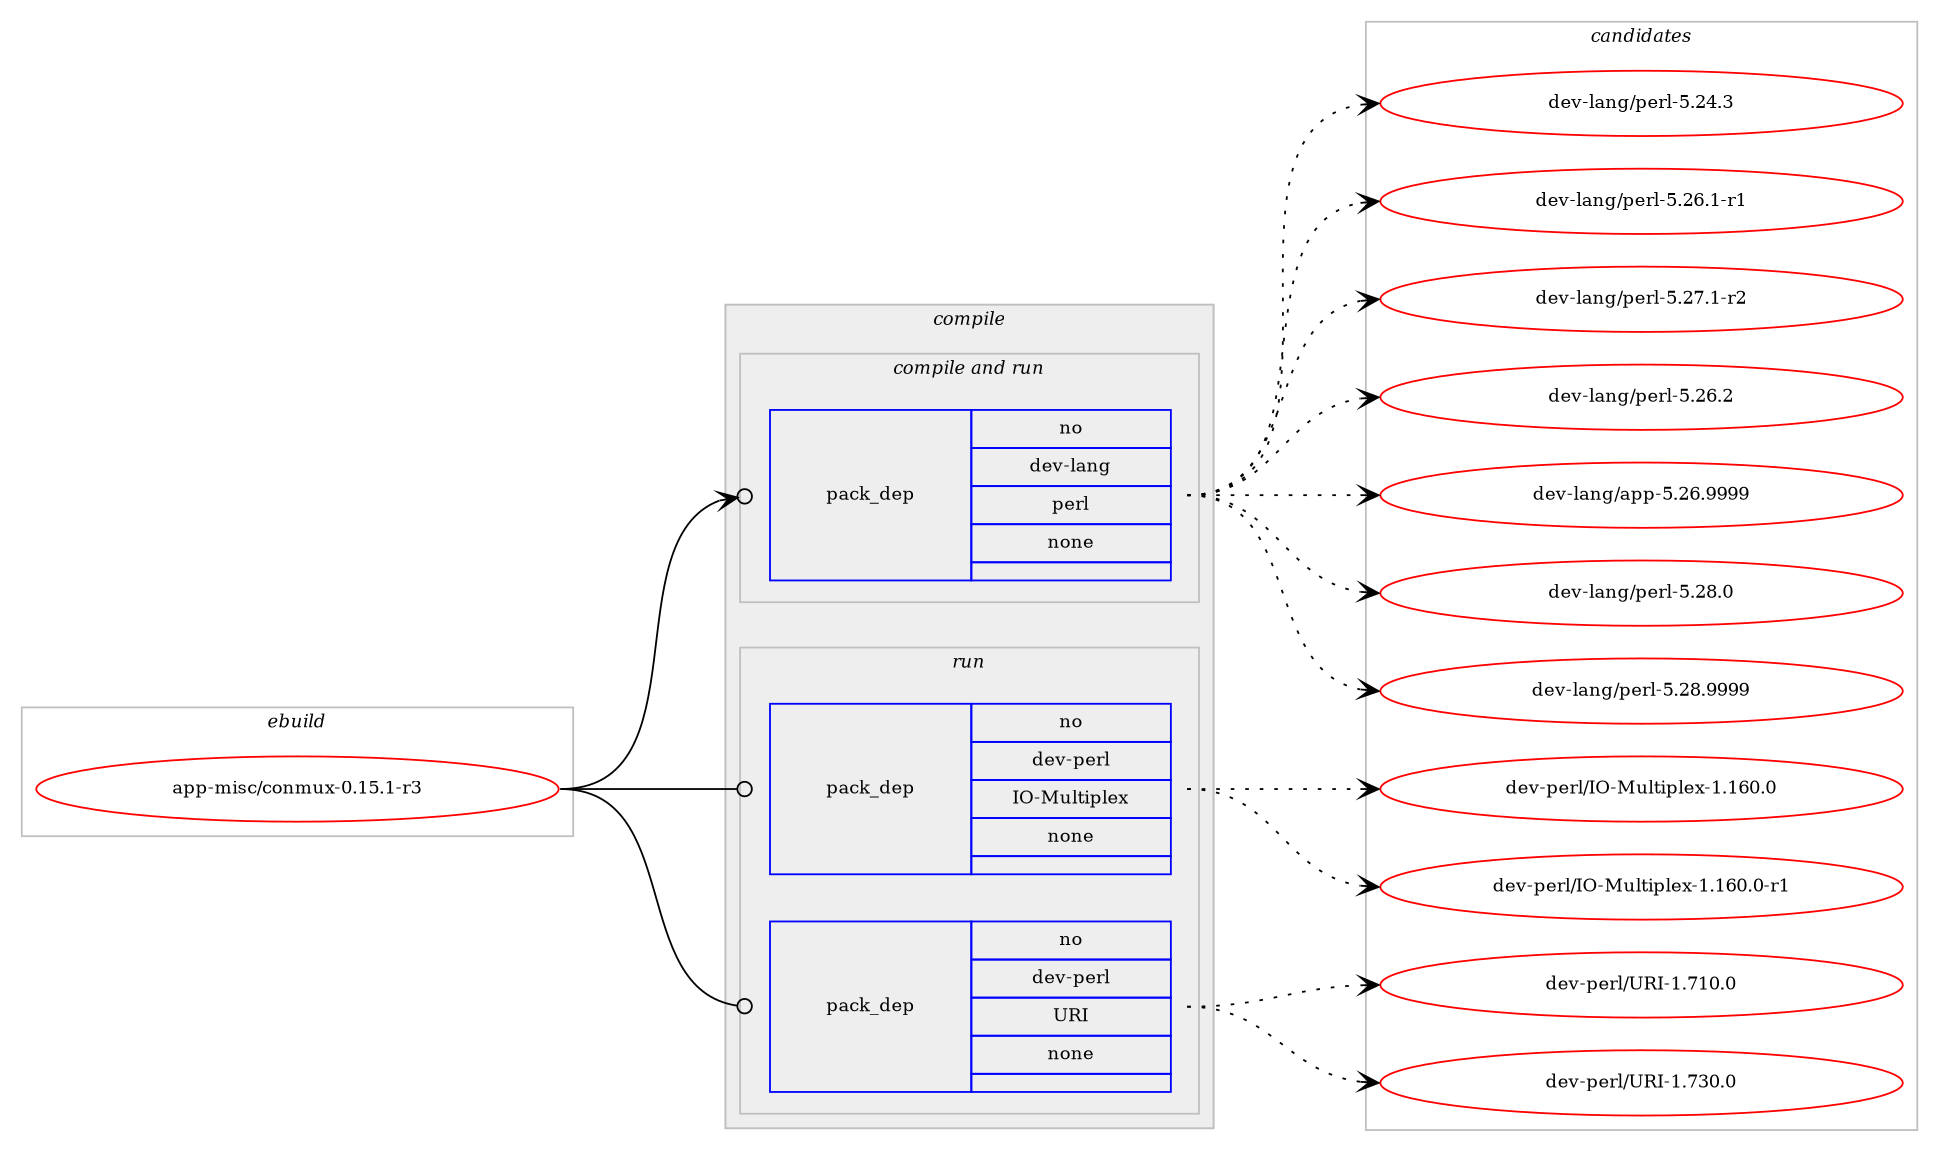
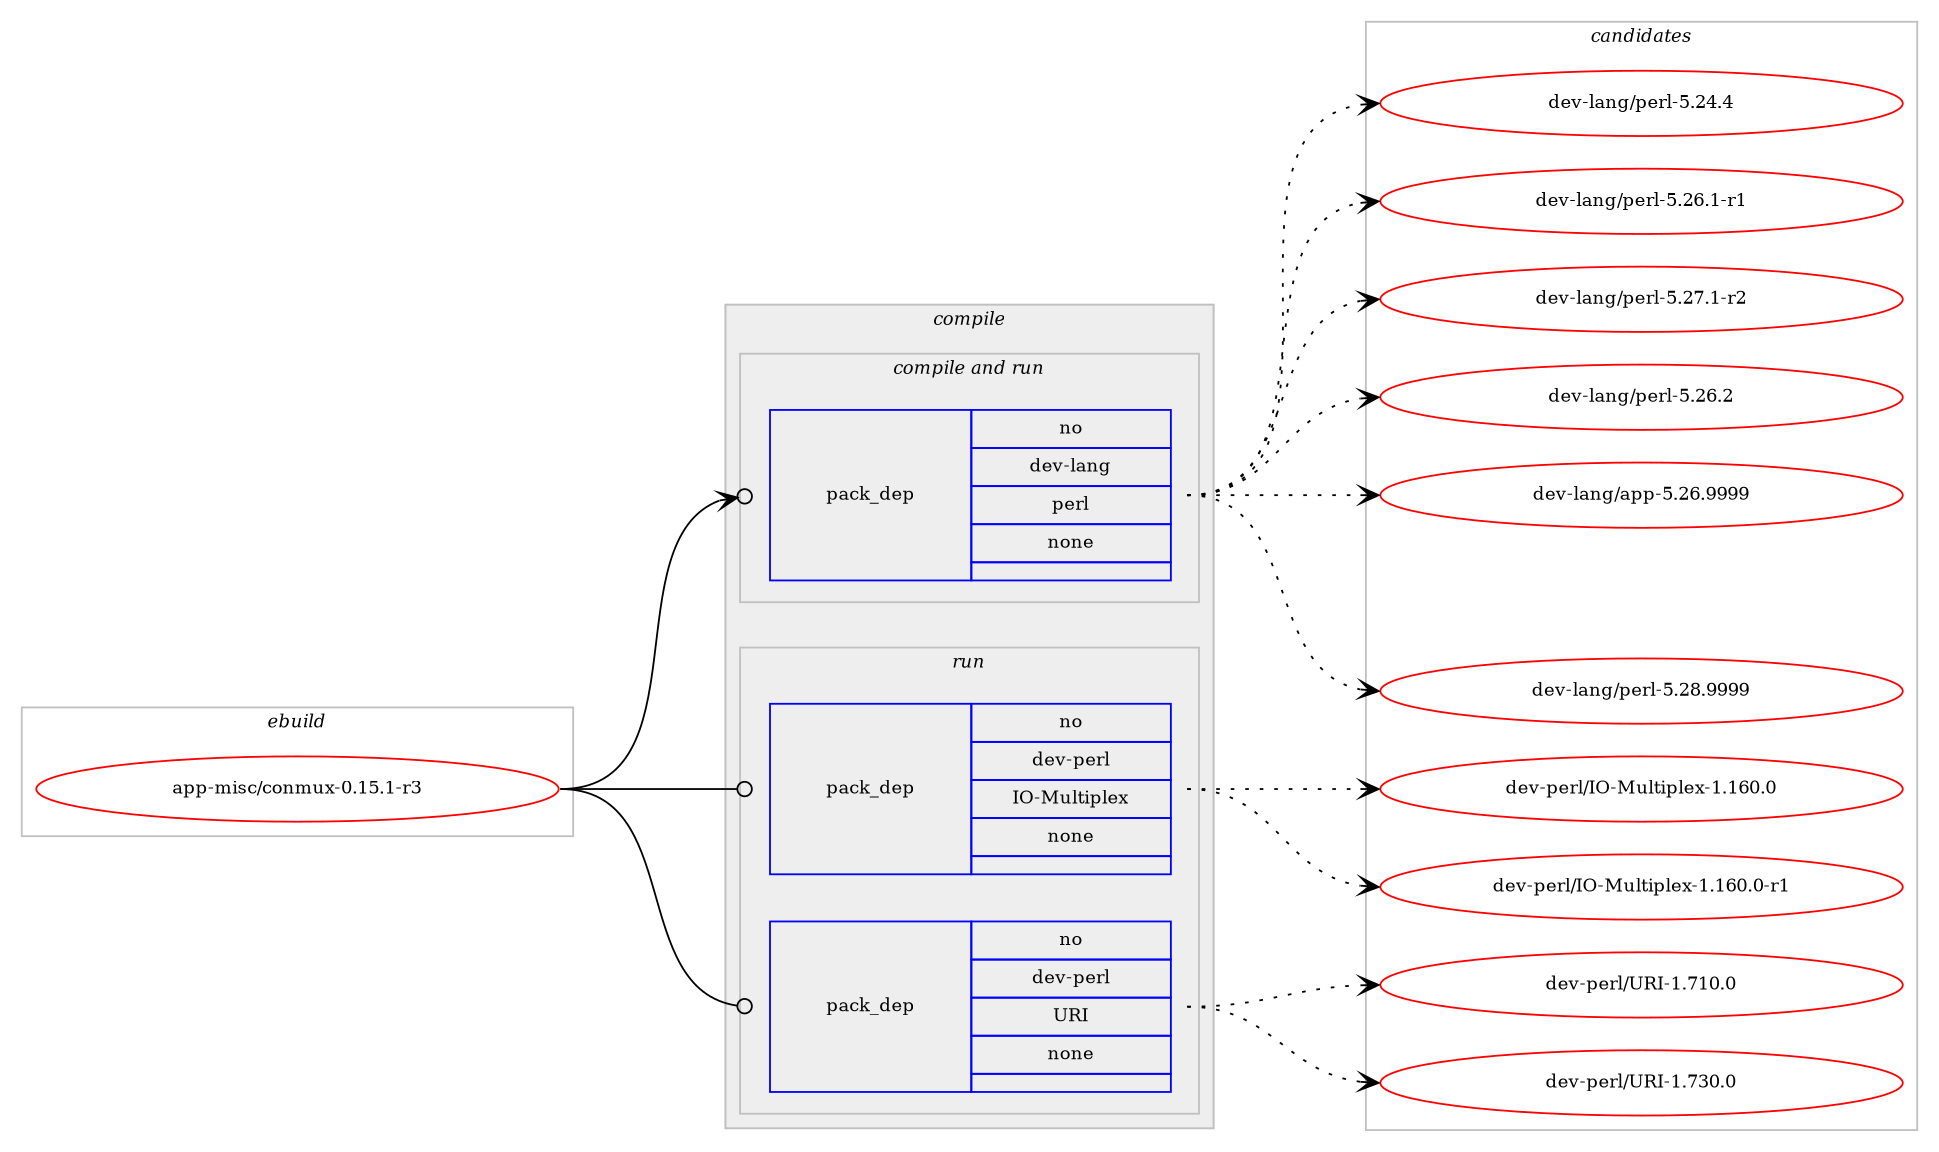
  digraph {
    compound=true
    concentrate=true
    fontname="DejaVu Serif"
    fontsize=10
    newrank=true
    rankdir=LR
    ranksep=1.5
    node [color=red fontname="DejaVu Serif" fontsize=10]
    edge [arrowhead=vee fontname="DejaVu Serif" headport=w style=dotted tailport=e weight=100]
    n1 [label="app-misc/conmux-0.15.1-r3" width=4]
    n2 [color=blue label=<<TABLE BORDER="0" CELLBORDER="1" CELLSPACING="0" CELLPADDING="4" WIDTH="220"><TR><TD ROWSPAN="6" CELLPADDING="30">pack_dep</TD></TR><TR><TD WIDTH="110">no</TD></TR><TR><TD>dev-lang</TD></TR><TR><TD>perl</TD></TR><TR><TD>none</TD></TR><TR><TD></TD></TR></TABLE>> shape=none]
    n3 [color=blue label=<<TABLE BORDER="0" CELLBORDER="1" CELLSPACING="0" CELLPADDING="4" WIDTH="220"><TR><TD ROWSPAN="6" CELLPADDING="30">pack_dep</TD></TR><TR><TD WIDTH="110">no</TD></TR><TR><TD>dev-perl</TD></TR><TR><TD>IO-Multiplex</TD></TR><TR><TD>none</TD></TR><TR><TD></TD></TR></TABLE>> shape=none]
    n4 [color=blue label=<<TABLE BORDER="0" CELLBORDER="1" CELLSPACING="0" CELLPADDING="4" WIDTH="220"><TR><TD ROWSPAN="6" CELLPADDING="30">pack_dep</TD></TR><TR><TD WIDTH="110">no</TD></TR><TR><TD>dev-perl</TD></TR><TR><TD>URI</TD></TR><TR><TD>none</TD></TR><TR><TD></TD></TR></TABLE>> shape=none]
-   n5 [label="dev-lang/perl-5.24.3" width=4]
+   n5 [label="dev-lang/perl-5.24.4" width=4]
    n6 [label="dev-lang/perl-5.26.1-r1" width=4]
    n7 [label="dev-lang/perl-5.27.1-r2" width=4]
    n8 [label="dev-lang/perl-5.26.2" width=4]
    n9 [label="dev-lang/app-5.26.9999" width=4]
-   n10 [label="dev-lang/perl-5.28.0" width=4]
    n11 [label="dev-lang/perl-5.28.9999" width=4]
    n12 [label="dev-perl/IO-Multiplex-1.160.0" width=4]
    n13 [label="dev-perl/IO-Multiplex-1.160.0-r1" width=4]
    n14 [label="dev-perl/URI-1.710.0" width=4]
    n15 [label="dev-perl/URI-1.730.0" width=4]
    subgraph cluster_1 {
      color=gray
      label=<<i>ebuild</i>>
      rank=same
      n1
    }
    subgraph cluster_2 {
      color=gray
      label=<<i>dependencies</i>>
      subgraph cluster_3 {
        color=gray
        fillcolor="#eeeeee"
        label=<<i>compile</i>>
        style=filled
      }
      subgraph cluster_4 {
        color=gray
        fillcolor="#eeeeee"
        label=<<i>compile and run</i>>
        style=filled
        subgraph sub_5 {
          color=gray
          fillcolor="#eeeeee"
          label=<<i>compile and run</i>>
          style=filled
          n2
        }
      }
      subgraph cluster_6 {
        color=gray
        fillcolor="#eeeeee"
        label=<<i>run</i>>
        style=filled
        subgraph sub_7 {
          color=gray
          fillcolor="#eeeeee"
          label=<<i>run</i>>
          style=filled
          n3
        }
        subgraph sub_8 {
          color=gray
          fillcolor="#eeeeee"
          label=<<i>run</i>>
          style=filled
          n4
        }
      }
    }
    subgraph cluster_9 {
      color=gray
      label=<<i>candidates</i>>
      rank=same
      subgraph sub_10 {
        color=black
        label=<<i>candidates</i>>
        nodesep=1
        rank=same
        n5
        n6
        n7
        n8
        n9
-       n10
        n11
      }
      subgraph sub_11 {
        color=black
        label=<<i>candidates</i>>
        nodesep=1
        rank=same
        n12
        n13
      }
      subgraph sub_12 {
        color=black
        label=<<i>candidates</i>>
        nodesep=1
        rank=same
        n14
        n15
      }
    }
    n1 -> n2 [arrowhead=odotvee style=solid weight=20]
    n1 -> n3 [arrowhead=odot style=solid weight=20]
    n1 -> n4 [arrowhead=odot style=solid weight=20]
    n2 -> n5
    n2 -> n6
    n2 -> n7
    n2 -> n8
    n2 -> n9
-   n2 -> n10
    n2 -> n11
    n3 -> n12
    n3 -> n13
    n4 -> n14
    n4 -> n15
  }
